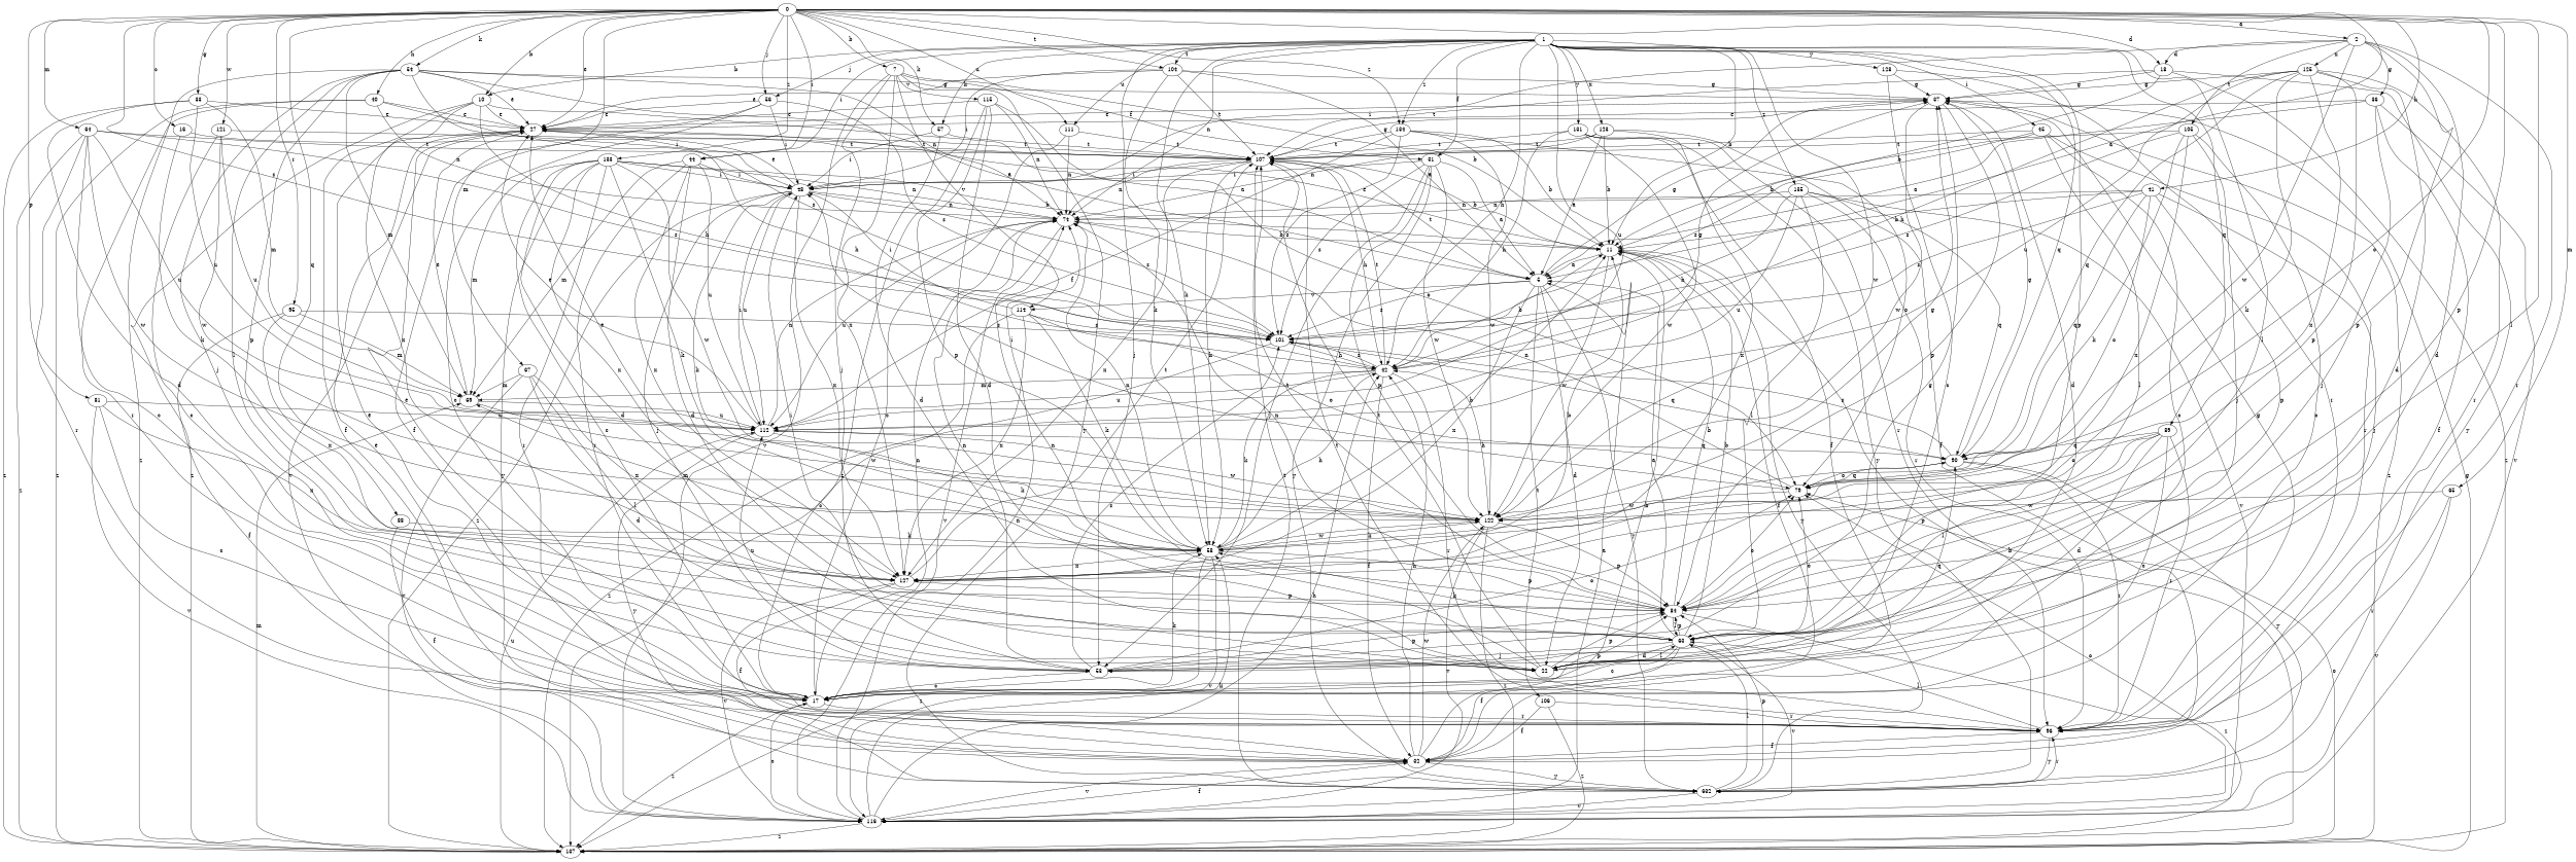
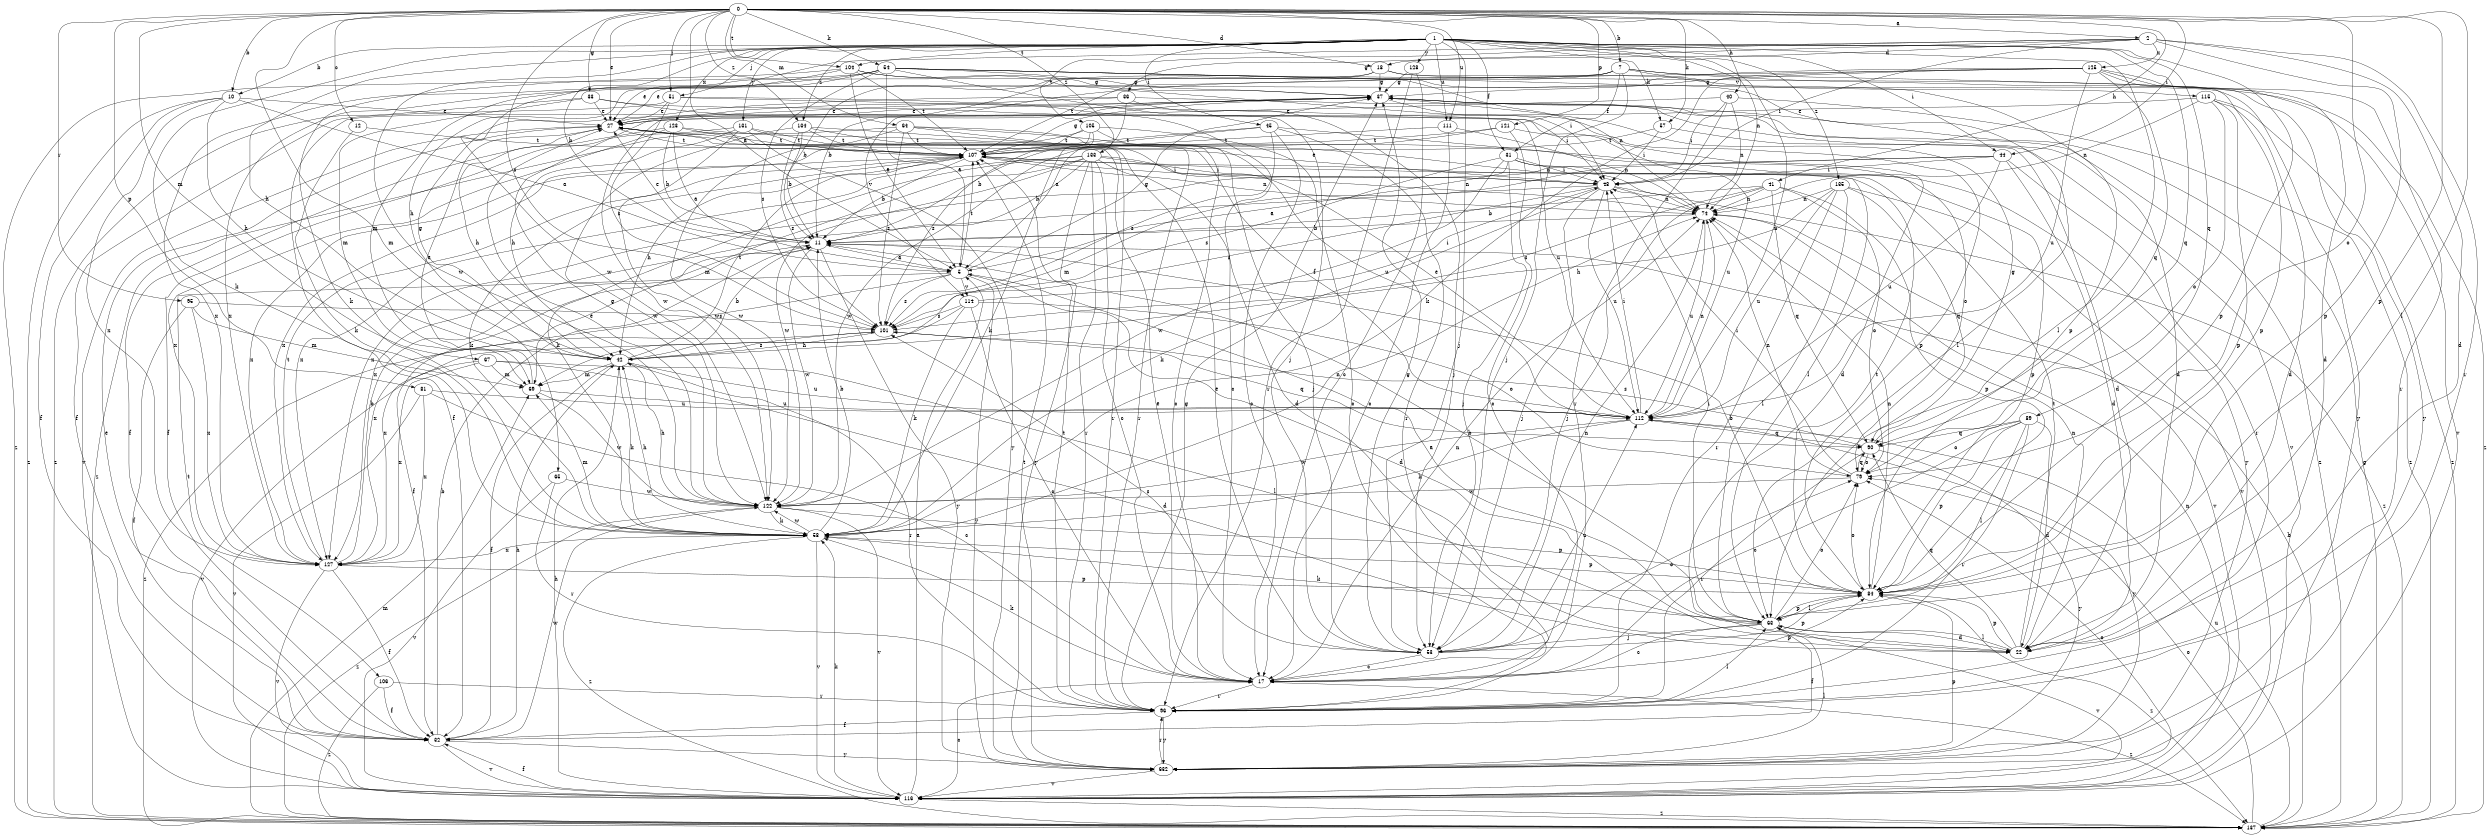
  strict digraph {
    0
    2
    5
    7
    10
-   16
+   16 [label=12]
    18
    27
    33
    40
    41
    44
-   51 [label=56]
+   51
    54
    57
    63
    64
    65
    67
    79
    81
    84
-   88
    95
    101
    104
    111
    121
    133
    134
    122
    22
    36
    48
    96
    105
    125
    37
    106
    107
    114
    127
    n43 [label=632]
    11
    31
    53
    115
    116
    42
    32
    137
    58
    112
    69
    74
    90
    17
    1
    45
    89
    123
    128
    131
    135
    0 -> 2 [label=a]
    0 -> 5 [label=a]
    0 -> 7 [label=b]
    0 -> 10 [label=b]
    0 -> 16 [label=c]
    0 -> 18 [label=d]
    0 -> 27 [label=e]
    0 -> 33 [label=g]
    0 -> 40 [label=h]
    0 -> 41 [label=h]
    0 -> 44 [label=i]
    0 -> 51 [label=j]
    0 -> 54 [label=k]
    0 -> 57 [label=k]
    0 -> 63 [label=l]
    0 -> 64 [label=m]
    0 -> 65 [label=m]
    0 -> 67 [label=m]
    0 -> 79 [label=o]
    0 -> 81 [label=p]
    0 -> 84 [label=p]
-   0 -> 88 [label=q]
    0 -> 95 [label=r]
    0 -> 101 [label=s]
    0 -> 104 [label=t]
    0 -> 111 [label=u]
-   0 -> 121 [label=w]
+   0 -> 121 [label=p]
    0 -> 133 [label=z]
    0 -> 134 [label=z]
    2 -> 18 [label=d]
    2 -> 84 [label=p]
    2 -> 122 [label=w]
    2 -> 22 [label=d]
    2 -> 36 [label=g]
    2 -> 48 [label=i]
    2 -> 96 [label=r]
    2 -> 105 [label=t]
    2 -> 125 [label=x]
    5 -> 101 [label=s]
    5 -> 22 [label=d]
    5 -> 37 [label=g]
    5 -> 106 [label=t]
    5 -> 107 [label=t]
    5 -> 114 [label=v]
    5 -> 127 [label=x]
    5 -> n43 [label=y]
    7 -> 114 [label=v]
    7 -> 127 [label=x]
    7 -> n43 [label=y]
    7 -> 11 [label=b]
    7 -> 31 [label=f]
    7 -> 53 [label=j]
    7 -> 115 [label=v]
    7 -> 116 [label=v]
    10 -> 5 [label=a]
    10 -> 27 [label=e]
    10 -> 127 [label=x]
    10 -> 42 [label=h]
    10 -> 32 [label=f]
    10 -> 137 [label=z]
    16 -> 107 [label=t]
    16 -> 58 [label=k]
    18 -> 37 [label=g]
    18 -> 107 [label=t]
    18 -> n43 [label=y]
    18 -> 11 [label=b]
    18 -> 137 [label=z]
    27 -> 107 [label=t]
    27 -> 116 [label=v]
    27 -> 42 [label=h]
    33 -> 27 [label=e]
    33 -> 22 [label=d]
    33 -> 137 [label=z]
    33 -> 112 [label=u]
    33 -> 69 [label=m]
    40 -> 27 [label=e]
    40 -> 48 [label=i]
    40 -> 96 [label=r]
    40 -> 137 [label=z]
    40 -> 74 [label=n]
    41 -> 79 [label=o]
    41 -> 84 [label=p]
    41 -> 101 [label=s]
    41 -> 11 [label=b]
    41 -> 53 [label=j]
    41 -> 74 [label=n]
    41 -> 90 [label=q]
    44 -> 22 [label=d]
    44 -> 48 [label=i]
    44 -> 96 [label=r]
    44 -> 127 [label=x]
    44 -> 112 [label=u]
    44 -> 69 [label=m]
    51 -> 27 [label=e]
    51 -> 101 [label=s]
    51 -> 48 [label=i]
    51 -> 32 [label=f]
    51 -> 17 [label=c]
    54 -> 5 [label=a]
    54 -> 27 [label=e]
    54 -> 63 [label=l]
    54 -> 84 [label=p]
    54 -> 101 [label=s]
    54 -> 37 [label=g]
    54 -> 53 [label=j]
    54 -> 137 [label=z]
    54 -> 69 [label=m]
    54 -> 74 [label=n]
    57 -> 22 [label=d]
    57 -> 48 [label=i]
    57 -> 107 [label=t]
    63 -> 5 [label=a]
    63 -> 79 [label=o]
    63 -> 84 [label=p]
    63 -> 22 [label=d]
    63 -> 48 [label=i]
    63 -> 11 [label=b]
    63 -> 53 [label=j]
    63 -> 116 [label=v]
    63 -> 32 [label=f]
    63 -> 58 [label=k]
    63 -> 17 [label=c]
    64 -> 101 [label=s]
    64 -> 122 [label=w]
    64 -> 96 [label=r]
    64 -> 107 [label=t]
    64 -> 137 [label=z]
    64 -> 112 [label=u]
    64 -> 17 [label=c]
    65 -> 122 [label=w]
    65 -> 96 [label=r]
    65 -> 116 [label=v]
    67 -> 63 [label=l]
    67 -> 22 [label=d]
    67 -> 127 [label=x]
    67 -> 116 [label=v]
    67 -> 69 [label=m]
    79 -> 122 [label=w]
    79 -> 48 [label=i]
    79 -> 74 [label=n]
    79 -> 90 [label=q]
    81 -> 127 [label=x]
    81 -> 116 [label=v]
    81 -> 112 [label=u]
    81 -> 17 [label=c]
    84 -> 63 [label=l]
    84 -> 79 [label=o]
    84 -> 107 [label=t]
    84 -> 11 [label=b]
    84 -> 137 [label=z]
    84 -> 74 [label=n]
-   88 -> 32 [label=f]
-   88 -> 58 [label=k]
    95 -> 101 [label=s]
    95 -> 127 [label=x]
    95 -> 32 [label=f]
    95 -> 69 [label=m]
    101 -> 42 [label=h]
    101 -> 137 [label=z]
    101 -> 90 [label=q]
    104 -> 5 [label=a]
    104 -> 27 [label=e]
    104 -> 48 [label=i]
    104 -> 37 [label=g]
    104 -> 107 [label=t]
    104 -> 58 [label=k]
    111 -> 107 [label=t]
    111 -> 74 [label=n]
    111 -> 17 [label=c]
    121 -> 122 [label=w]
    121 -> 107 [label=t]
    121 -> 112 [label=u]
    121 -> 17 [label=c]
    133 -> 122 [label=w]
    133 -> 22 [label=d]
    133 -> 48 [label=i]
    133 -> 96 [label=r]
    133 -> 127 [label=x]
    133 -> n43 [label=y]
    133 -> 11 [label=b]
    133 -> 58 [label=k]
    133 -> 69 [label=m]
    133 -> 74 [label=n]
    133 -> 17 [label=c]
    134 -> 79 [label=o]
    134 -> 101 [label=s]
    134 -> 122 [label=w]
    134 -> 107 [label=t]
    134 -> 11 [label=b]
    134 -> 112 [label=f]
    122 -> 27 [label=e]
    122 -> 84 [label=p]
    122 -> 37 [label=g]
    122 -> 116 [label=v]
    122 -> 42 [label=h]
    122 -> 137 [label=z]
    122 -> 58 [label=k]
    22 -> 63 [label=l]
    22 -> 84 [label=p]
    22 -> 107 [label=t]
    22 -> 74 [label=n]
    22 -> 90 [label=q]
    36 -> 5 [label=a]
    36 -> 27 [label=e]
    36 -> 53 [label=j]
    36 -> 116 [label=v]
    36 -> 32 [label=f]
    48 -> 27 [label=e]
    48 -> 101 [label=s]
    48 -> 127 [label=x]
    48 -> 53 [label=j]
    48 -> 137 [label=z]
    48 -> 58 [label=k]
    48 -> 112 [label=u]
    48 -> 74 [label=n]
    96 -> 63 [label=l]
    96 -> 37 [label=g]
    96 -> 107 [label=t]
    96 -> n43 [label=y]
    96 -> 32 [label=f]
    105 -> 101 [label=s]
    105 -> 107 [label=t]
    105 -> 127 [label=x]
    105 -> 53 [label=j]
    105 -> 58 [label=k]
    105 -> 17 [label=c]
    125 -> 84 [label=p]
    125 -> 22 [label=d]
    125 -> 96 [label=r]
    125 -> 37 [label=g]
    125 -> 127 [label=x]
    125 -> 42 [label=h]
    125 -> 58 [label=k]
    125 -> 112 [label=u]
    125 -> 90 [label=q]
    37 -> 27 [label=e]
    37 -> 84 [label=p]
    37 -> 122 [label=w]
    37 -> 22 [label=d]
    37 -> 137 [label=z]
    106 -> 96 [label=r]
    106 -> 32 [label=f]
    106 -> 137 [label=z]
    107 -> 48 [label=i]
    107 -> 37 [label=g]
    107 -> 127 [label=x]
    107 -> 11 [label=b]
    107 -> 42 [label=h]
    107 -> 58 [label=k]
    107 -> 74 [label=n]
    114 -> 79 [label=o]
    114 -> 101 [label=s]
    114 -> 48 [label=i]
    114 -> 127 [label=x]
    114 -> 58 [label=k]
    114 -> 17 [label=c]
    127 -> 84 [label=p]
    127 -> 107 [label=t]
    127 -> 11 [label=b]
    127 -> 116 [label=v]
    127 -> 32 [label=f]
    n43 -> 63 [label=l]
    n43 -> 84 [label=p]
    n43 -> 96 [label=r]
    n43 -> 107 [label=t]
    n43 -> 116 [label=v]
    11 -> 5 [label=a]
    11 -> 27 [label=e]
    11 -> 122 [label=w]
    11 -> n43 [label=y]
    11 -> 32 [label=f]
    31 -> 5 [label=a]
    31 -> 84 [label=p]
    31 -> 101 [label=s]
    31 -> 122 [label=w]
    31 -> 48 [label=i]
    31 -> n43 [label=y]
    31 -> 53 [label=j]
    53 -> 27 [label=e]
    53 -> 79 [label=o]
    53 -> 84 [label=p]
    53 -> 101 [label=s]
    53 -> 37 [label=g]
    53 -> 112 [label=u]
    53 -> 74 [label=n]
    53 -> 17 [label=c]
    115 -> 27 [label=e]
    115 -> 79 [label=o]
    115 -> 84 [label=p]
    115 -> 22 [label=d]
    115 -> 137 [label=z]
    115 -> 74 [label=n]
    116 -> 5 [label=a]
    116 -> 79 [label=o]
    116 -> 42 [label=h]
    116 -> 32 [label=f]
    116 -> 137 [label=z]
    116 -> 58 [label=k]
    116 -> 74 [label=n]
    116 -> 17 [label=c]
    42 -> 101 [label=s]
    42 -> 96 [label=r]
    42 -> 37 [label=g]
    42 -> 107 [label=t]
    42 -> 11 [label=b]
    42 -> 32 [label=f]
    42 -> 58 [label=k]
    42 -> 112 [label=u]
    42 -> 69 [label=m]
    32 -> 27 [label=e]
    32 -> 122 [label=w]
    32 -> n43 [label=y]
    32 -> 11 [label=b]
    32 -> 116 [label=v]
    32 -> 42 [label=h]
    137 -> 79 [label=o]
    137 -> 37 [label=g]
    137 -> 11 [label=b]
    137 -> 112 [label=u]
    137 -> 69 [label=m]
    58 -> 84 [label=p]
    58 -> 122 [label=w]
    58 -> 127 [label=x]
    58 -> 11 [label=b]
    58 -> 116 [label=v]
    58 -> 42 [label=h]
    58 -> 137 [label=z]
    58 -> 69 [label=m]
    58 -> 74 [label=n]
    112 -> 27 [label=e]
    112 -> 122 [label=w]
    112 -> 48 [label=i]
    112 -> n43 [label=y]
    112 -> 58 [label=k]
    112 -> 74 [label=n]
    112 -> 90 [label=q]
    69 -> 27 [label=e]
    69 -> 122 [label=w]
    69 -> 112 [label=u]
    74 -> 11 [label=b]
    74 -> 116 [label=v]
    74 -> 112 [label=u]
    90 -> 79 [label=o]
    90 -> 101 [label=s]
    90 -> 96 [label=r]
    90 -> 37 [label=g]
    90 -> n43 [label=y]
    17 -> 27 [label=e]
    17 -> 84 [label=p]
    17 -> 96 [label=r]
    17 -> 137 [label=z]
    17 -> 58 [label=k]
    17 -> 74 [label=n]
    1 -> 10 [label=b]
    1 -> 44 [label=i]
    1 -> 51 [label=j]
    1 -> 57 [label=k]
    1 -> 63 [label=l]
    1 -> 84 [label=p]
    1 -> 104 [label=t]
    1 -> 111 [label=u]
    1 -> 134 [label=z]
    1 -> 122 [label=w]
    1 -> 11 [label=b]
    1 -> 31 [label=f]
    1 -> 53 [label=j]
    1 -> 42 [label=h]
    1 -> 58 [label=k]
    1 -> 112 [label=u]
    1 -> 74 [label=n]
    1 -> 90 [label=q]
    1 -> 45 [label=i]
    1 -> 89 [label=q]
    1 -> 123 [label=x]
    1 -> 128 [label=y]
    1 -> 131 [label=y]
    1 -> 135 [label=z]
    45 -> 63 [label=l]
    45 -> 101 [label=s]
    45 -> 96 [label=r]
    45 -> 107 [label=t]
    45 -> 11 [label=b]
    45 -> 17 [label=c]
    89 -> 63 [label=l]
    89 -> 79 [label=o]
    89 -> 84 [label=p]
    89 -> 22 [label=d]
    89 -> 96 [label=r]
    89 -> 90 [label=q]
    89 -> 17 [label=c]
    123 -> 5 [label=a]
    123 -> 107 [label=t]
    123 -> 127 [label=x]
    123 -> 11 [label=b]
    123 -> 32 [label=f]
    123 -> 74 [label=n]
    128 -> 96 [label=r]
    128 -> 37 [label=g]
    128 -> 17 [label=c]
    131 -> 122 [label=w]
    131 -> 96 [label=r]
    131 -> 107 [label=t]
    131 -> n43 [label=y]
    131 -> 42 [label=h]
    131 -> 32 [label=f]
    135 -> 63 [label=l]
    135 -> 96 [label=r]
    135 -> 116 [label=v]
    135 -> 42 [label=h]
    135 -> 112 [label=u]
    135 -> 74 [label=n]
    135 -> 90 [label=q]
  }
